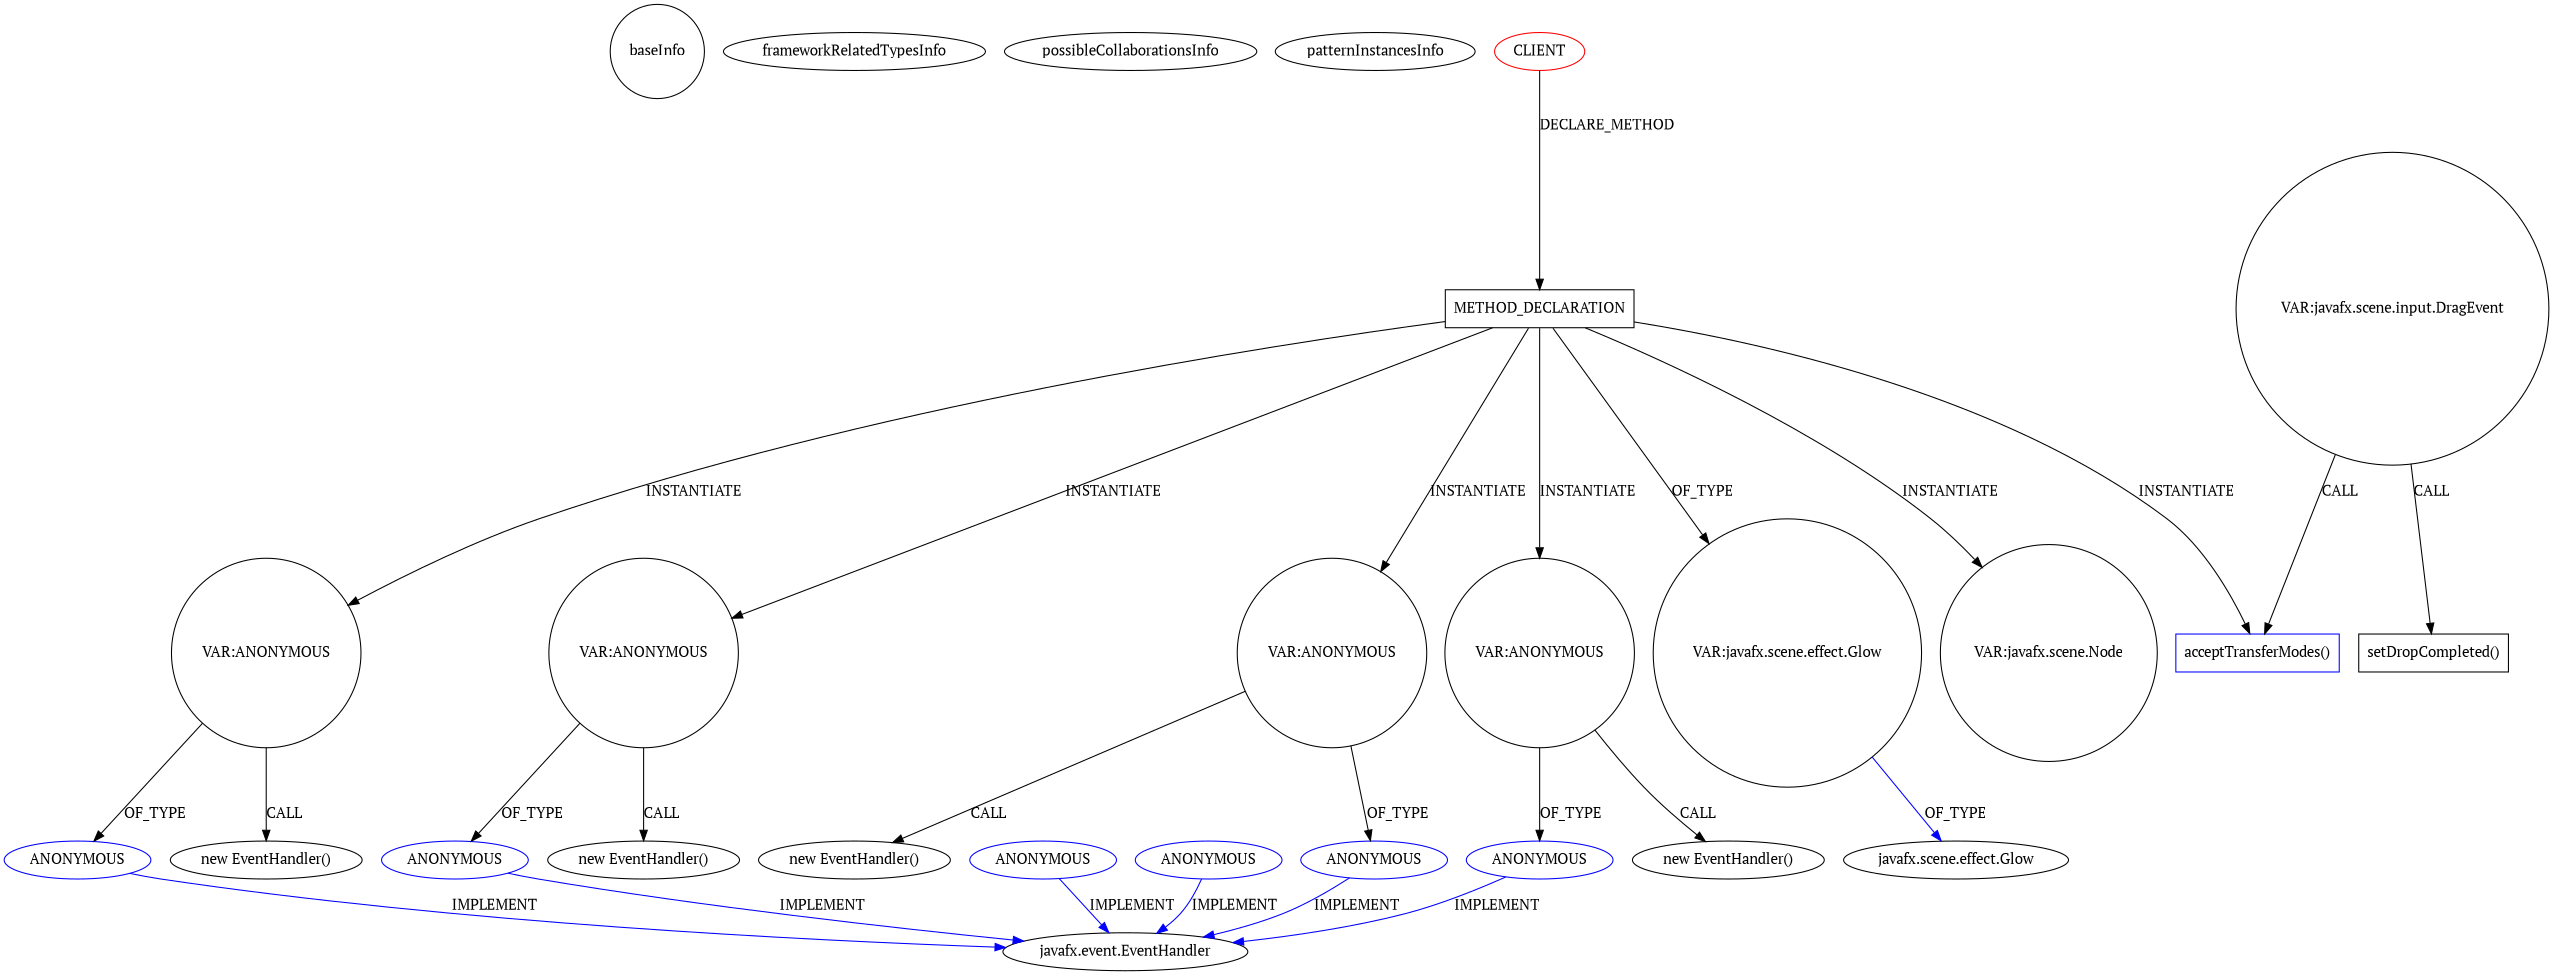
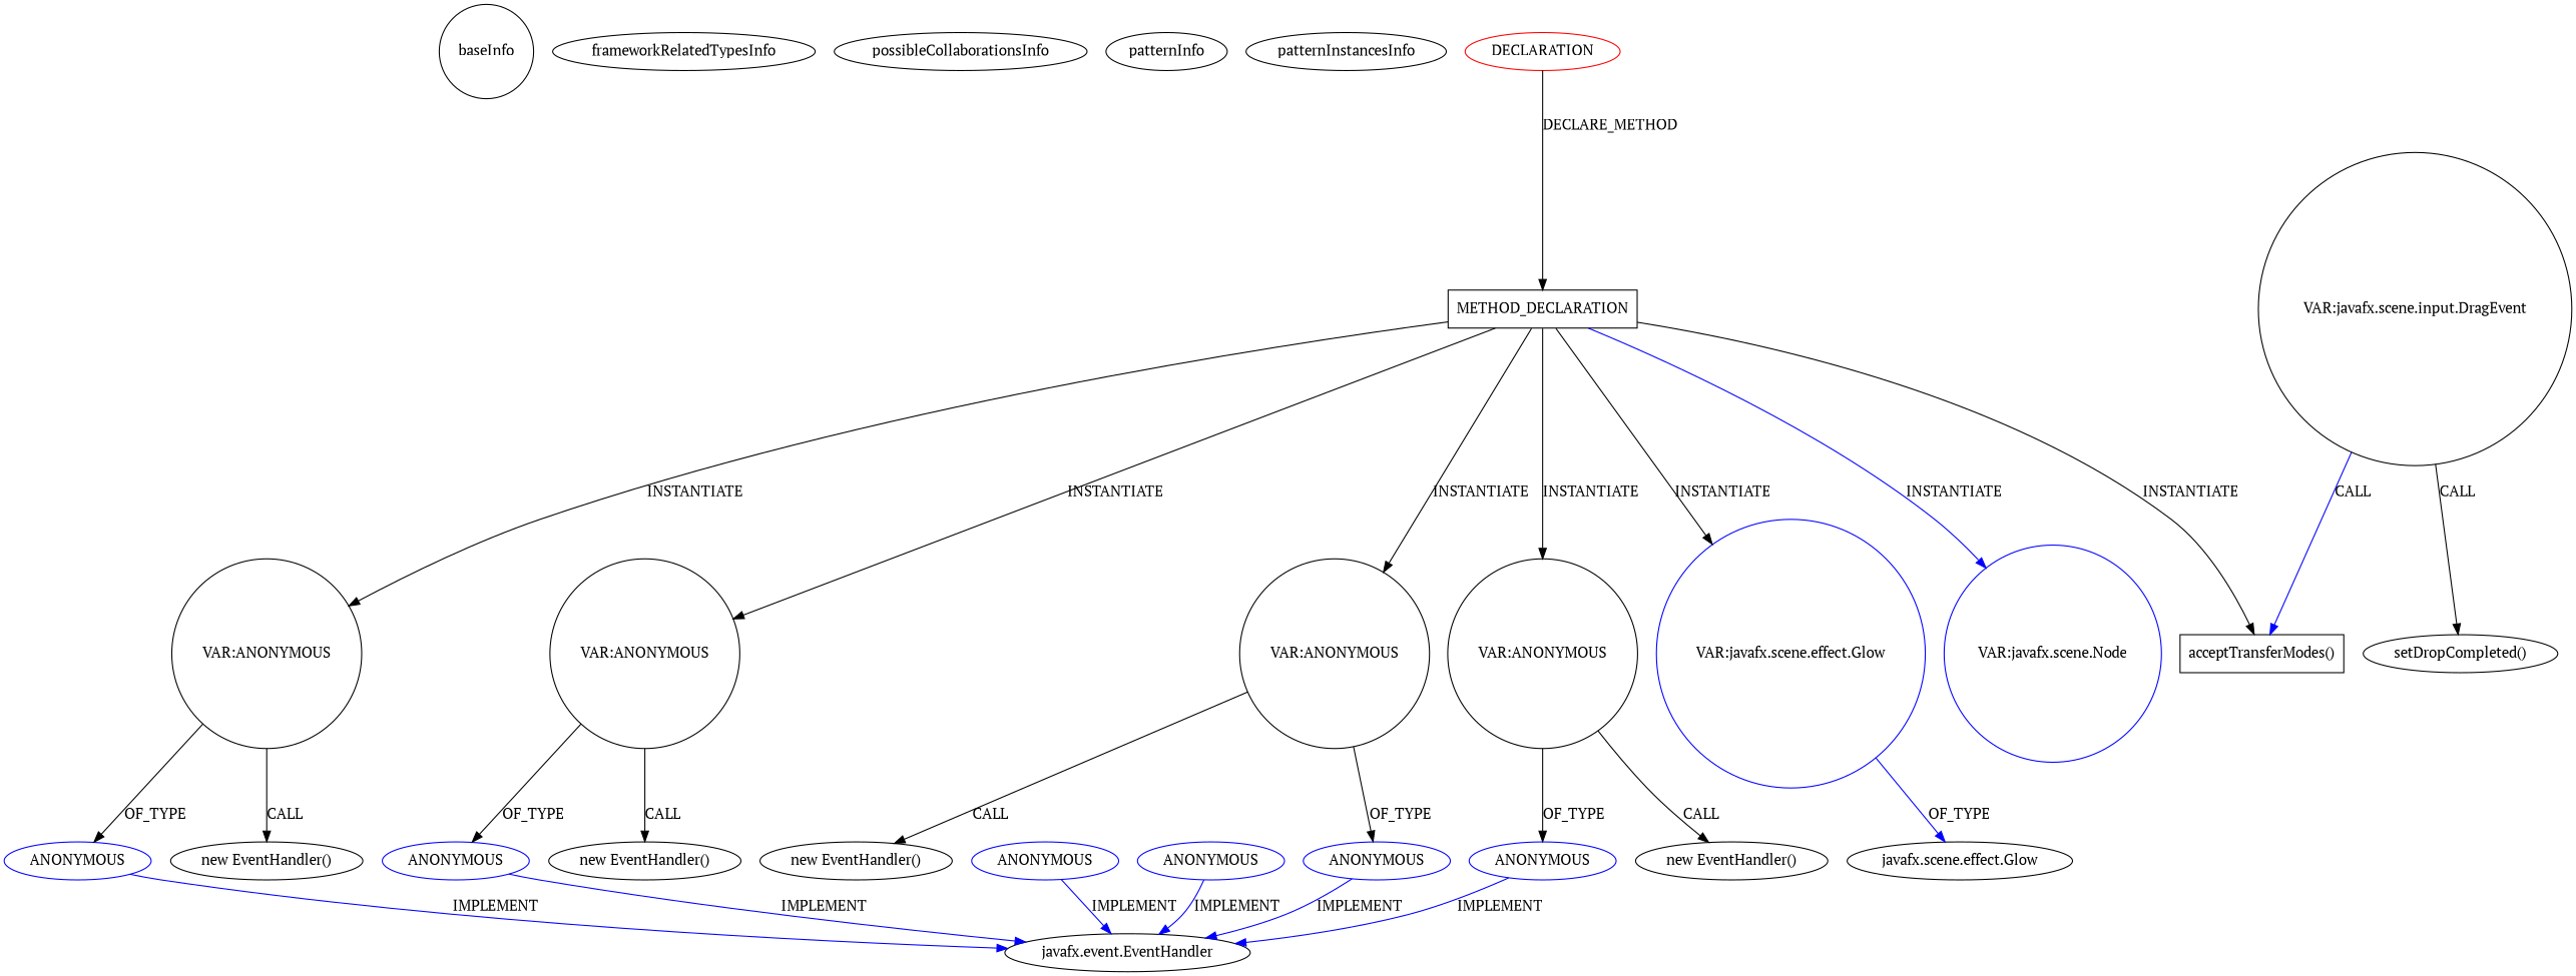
  digraph {
    fontname="PT Serif"
    node [fontname="PT Serif" isFrameworkType=false vertexType=VARIABLE_EXPRESION]
    edge [fontname="PT Serif"]
    baseInfo [category=pattern graphId=3338 isAnonymous=false possibleRelation=false shape=circle isFrameworkType="" vertexType=""]
    frameworkRelatedTypesInfo [isFrameworkType="" vertexType=""]
    possibleCollaborationsInfo [isFrameworkType="" vertexType=""]
+   patternInfo [frequency=2.0 patternRootClient=0 isFrameworkType="" vertexType=""]
    patternInstancesInfo [0="prashker-KingsSGF~/prashker-KingsSGF/KingsSGF-master/src/uiSam/ThingBowlView.java~ThingBowlView~3892" 1="prashker-KingsSGF~/prashker-KingsSGF/KingsSGF-master/src/uiSam/HexTileView.java~HexTileView~3900" isFrameworkType="" vertexType=""]
    n6 [label="javafx.scene.effect.Glow" vertexType=FRAMEWORK_CLASS_TYPE]
-   n7 [label="VAR:javafx.scene.effect.Glow" shape=circle]
+   n7 [label="VAR:javafx.scene.effect.Glow" shape=circle color=blue]
    n8 [label=METHOD_DECLARATION shape=box vertexType=CLIENT_METHOD_DECLARATION]
-   n9 [label="VAR:javafx.scene.Node" shape=circle]
+   n9 [label="VAR:javafx.scene.Node" shape=circle color=blue]
    n10 [label="VAR:ANONYMOUS" shape=circle]
    n11 [label="VAR:ANONYMOUS" shape=circle]
    n12 [label="VAR:ANONYMOUS" shape=circle]
    n13 [label="VAR:ANONYMOUS" shape=circle]
-   n14 [label="acceptTransferModes()" shape=box vertexType=INSIDE_CALL color=blue]
+   n14 [label="acceptTransferModes()" shape=box vertexType=INSIDE_CALL]
    n15 [label="VAR:javafx.scene.input.DragEvent" shape=circle]
-   n16 [label="setDropCompleted()" shape=box vertexType=INSIDE_CALL]
+   n16 [label="setDropCompleted()" shape=ellipse vertexType=INSIDE_CALL]
    n17 [color=blue label=ANONYMOUS vertexType=REFERENCE_ANONYMOUS_DECLARATION]
    n18 [label="new EventHandler()" vertexType=CONSTRUCTOR_CALL]
    n19 [color=blue label=ANONYMOUS vertexType=REFERENCE_ANONYMOUS_DECLARATION]
    n20 [label="new EventHandler()" vertexType=CONSTRUCTOR_CALL]
    n21 [color=blue label=ANONYMOUS vertexType=REFERENCE_ANONYMOUS_DECLARATION]
    n22 [label="new EventHandler()" vertexType=CONSTRUCTOR_CALL]
    n23 [color=blue label=ANONYMOUS vertexType=REFERENCE_ANONYMOUS_DECLARATION]
    n24 [label="new EventHandler()" vertexType=CONSTRUCTOR_CALL]
-   n25 [color=red label=CLIENT vertexType=ROOT_CLIENT_CLASS_DECLARATION]
+   n25 [color=red label=DECLARATION vertexType=ROOT_CLIENT_CLASS_DECLARATION]
    n26 [label="javafx.event.EventHandler" vertexType=FRAMEWORK_INTERFACE_TYPE]
    n27 [color=blue label=ANONYMOUS vertexType=REFERENCE_ANONYMOUS_DECLARATION]
    n28 [color=blue label=ANONYMOUS vertexType=REFERENCE_ANONYMOUS_DECLARATION]
    n7 -> n6 [color=blue label=OF_TYPE]
-   n8 -> n7 [label=OF_TYPE]
-   n8 -> n9 [label=INSTANTIATE]
+   n8 -> n7 [label=INSTANTIATE]
+   n8 -> n9 [label=INSTANTIATE color=blue]
    n8 -> n10 [label=INSTANTIATE]
    n8 -> n11 [label=INSTANTIATE]
    n8 -> n12 [label=INSTANTIATE]
    n8 -> n13 [label=INSTANTIATE]
    n8 -> n14 [label=INSTANTIATE]
    n10 -> n17 [label=OF_TYPE]
    n10 -> n18 [label=CALL]
    n11 -> n19 [label=OF_TYPE]
    n11 -> n20 [label=CALL]
    n12 -> n21 [label=OF_TYPE]
    n12 -> n22 [label=CALL]
    n13 -> n23 [label=OF_TYPE]
    n13 -> n24 [label=CALL]
-   n15 -> n14 [label=CALL]
+   n15 -> n14 [label=CALL color=blue]
    n15 -> n16 [label=CALL]
    n17 -> n26 [color=blue label=IMPLEMENT]
    n19 -> n26 [color=blue label=IMPLEMENT]
    n21 -> n26 [color=blue label=IMPLEMENT]
    n23 -> n26 [color=blue label=IMPLEMENT]
    n25 -> n8 [label=DECLARE_METHOD]
    n27 -> n26 [color=blue label=IMPLEMENT]
    n28 -> n26 [color=blue label=IMPLEMENT]
  }
